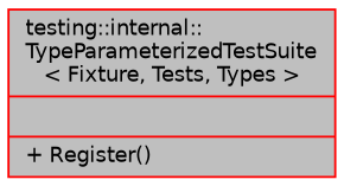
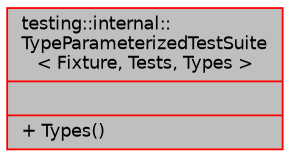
  digraph {
-   n1 [color=red fillcolor=grey75 fontcolor=black fontname=Helvetica fontsize=10 height=0.2 label="{testing::internal::\lTypeParameterizedTestSuite\l\< Fixture, Tests, Types \>\n||+ Register()\l}" shape=record style=filled width=0.4]
+   n1 [color=red fillcolor=grey75 fontcolor=black fontname=Helvetica fontsize=10 height=0.2 label="{testing::internal::\lTypeParameterizedTestSuite\l\< Fixture, Tests, Types \>\n||+ Types()\l}" shape=record style=filled width=0.4]
  }
